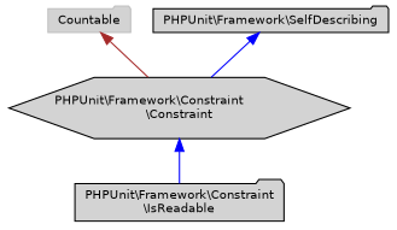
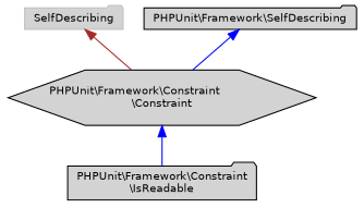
  digraph {
    node [color=black fillcolor=lightgrey fontname=Helvetica fontsize=10 shape=folder style=filled]
    edge [color=blue dir=back fontname=Helvetica fontsize=10 labelfontname=Helvetica labelfontsize=10 style=solid]
    n1 [fontcolor=black height=0.2 label="PHPUnit\\Framework\\Constraint\l\\IsReadable" width=0.4]
    n2 [height=0.2 label="PHPUnit\\Framework\\Constraint\l\\Constraint" shape=hexagon width=0.4]
-   n3 [color=grey75 height=0.2 label=Countable width=0.4]
+   n3 [color=grey75 height=0.2 label=SelfDescribing width=0.4]
    n4 [height=0.2 label="PHPUnit\\Framework\\SelfDescribing" width=0.4]
    n2 -> n1
    n3 -> n2 [color=brown]
    n4 -> n2
  }
